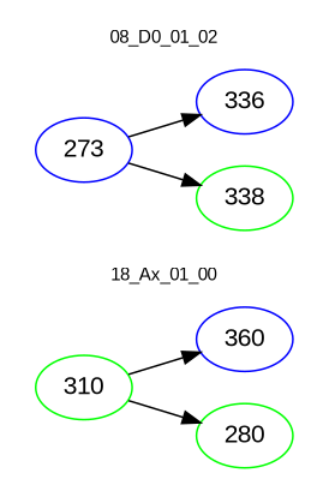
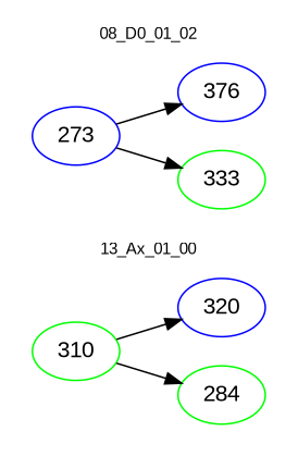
  digraph {
    fontname="Liberation Sans"
    rankdir=LR
    node [color=green fontname="Liberation Sans"]
    edge [color=black fontname="Liberation Sans"]
    n1 [label=310]
-   n2 [label=280]
-   n3 [color=blue label=360]
+   n2 [label=284]
+   n3 [color=blue label=320]
    n4 [color=blue label=273]
-   n5 [label=338]
-   n6 [color=blue label=336]
+   n5 [label=333]
+   n6 [color=blue label=376]
    subgraph cluster_1 {
      color=white
      fontsize=10
-     label="18_Ax_01_00"
+     label="13_Ax_01_00"
      n1
      n2
      n3
    }
    subgraph cluster_2 {
      color=white
      fontsize=10
      label="08_D0_01_02"
      n4
      n5
      n6
    }
    n1 -> n2
    n1 -> n3
    n4 -> n5
    n4 -> n6
  }
